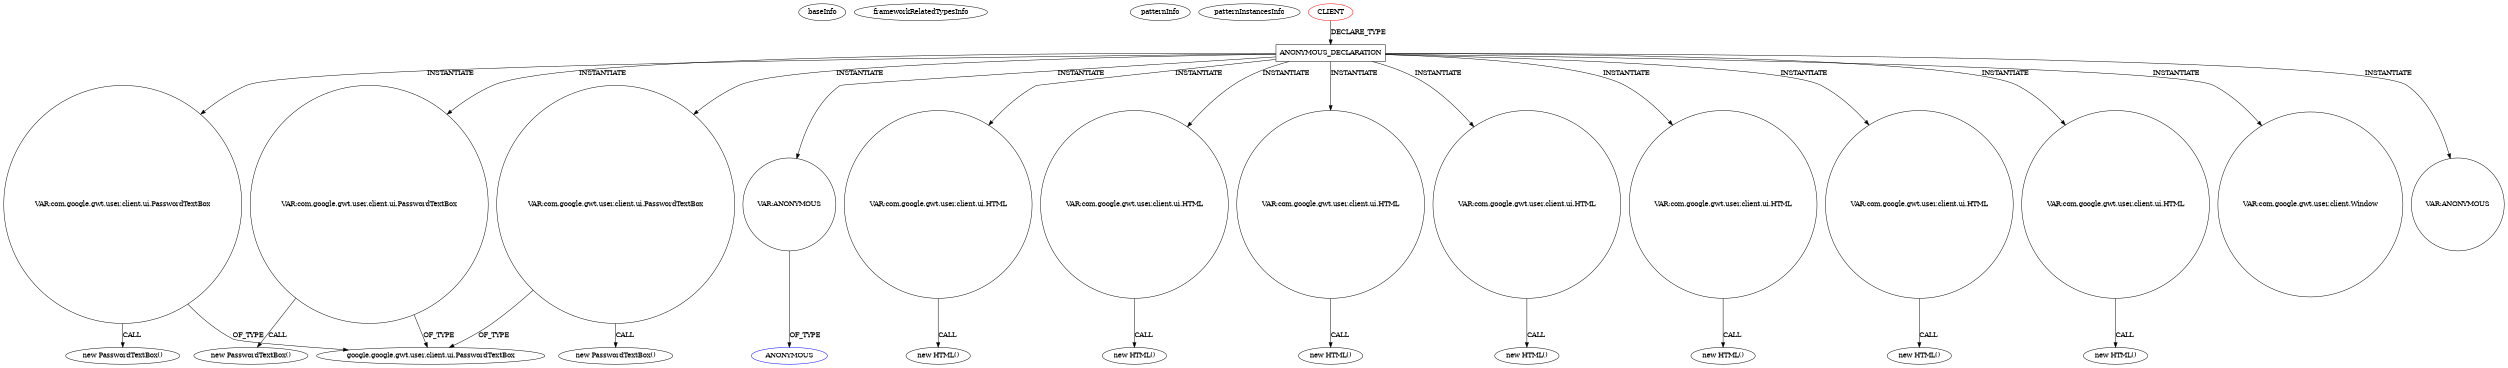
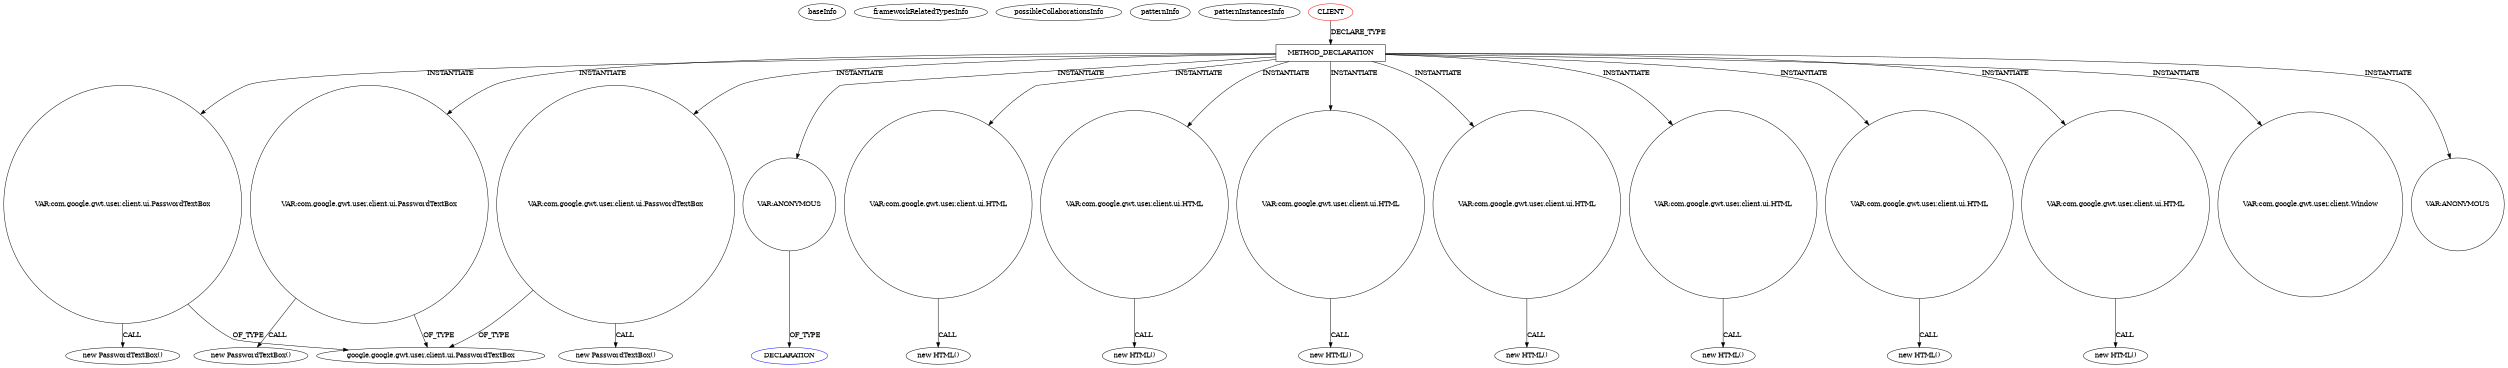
  digraph {
    node [isFrameworkType=false vertexType=VARIABLE_EXPRESION]
    baseInfo [category=pattern graphId=1010 isAnonymous=false possibleRelation=false isFrameworkType="" vertexType=""]
    frameworkRelatedTypesInfo [isFrameworkType="" vertexType=""]
+   possibleCollaborationsInfo [isFrameworkType="" vertexType=""]
    patternInfo [frequency=2.0 patternRootClient=0 isFrameworkType="" vertexType=""]
    patternInstancesInfo [0="MainMain-ChatCafeine~/MainMain-ChatCafeine/ChatCafeine-master/ChatCafeine/src/sources/client/vue/profil/ProfilPanel.java~ProfilPanel~278" 1="woox-serverapp~/woox-serverapp/serverapp-master/src/wooxes/net/shared/Usuari.java~Usuari~4667" isFrameworkType="" vertexType=""]
    n6 [label="new PasswordTextBox()" vertexType=CONSTRUCTOR_CALL]
    n7 [label="VAR:com.google.gwt.user.client.ui.PasswordTextBox" shape=circle]
    n8 [label="google.google.gwt.user.client.ui.PasswordTextBox" vertexType=FRAMEWORK_CLASS_TYPE]
    n9 [label="VAR:com.google.gwt.user.client.ui.PasswordTextBox" shape=circle]
    n10 [label="new PasswordTextBox()" vertexType=CONSTRUCTOR_CALL]
    n11 [label="VAR:com.google.gwt.user.client.ui.PasswordTextBox" shape=circle]
    n12 [label="new PasswordTextBox()" vertexType=CONSTRUCTOR_CALL]
-   n13 [label=ANONYMOUS_DECLARATION shape=box vertexType=CLIENT_METHOD_DECLARATION]
+   n13 [label=METHOD_DECLARATION shape=box vertexType=CLIENT_METHOD_DECLARATION]
    n14 [label="VAR:ANONYMOUS" shape=circle]
    n15 [label="VAR:com.google.gwt.user.client.ui.HTML" shape=circle]
    n16 [label="VAR:com.google.gwt.user.client.ui.HTML" shape=circle]
    n17 [label="VAR:com.google.gwt.user.client.ui.HTML" shape=circle]
    n18 [label="VAR:com.google.gwt.user.client.ui.HTML" shape=circle]
    n19 [label="VAR:com.google.gwt.user.client.ui.HTML" shape=circle]
    n20 [label="VAR:com.google.gwt.user.client.ui.HTML" shape=circle]
    n21 [label="VAR:com.google.gwt.user.client.ui.HTML" shape=circle]
    n22 [label="VAR:com.google.gwt.user.client.Window" shape=circle]
    n23 [label="VAR:ANONYMOUS" shape=circle]
-   n24 [color=blue label=ANONYMOUS vertexType=REFERENCE_ANONYMOUS_DECLARATION]
+   n24 [color=blue label=DECLARATION vertexType=REFERENCE_ANONYMOUS_DECLARATION]
    n25 [label="new HTML()" vertexType=CONSTRUCTOR_CALL]
    n26 [label="new HTML()" vertexType=CONSTRUCTOR_CALL]
    n27 [label="new HTML()" vertexType=CONSTRUCTOR_CALL]
    n28 [label="new HTML()" vertexType=CONSTRUCTOR_CALL]
    n29 [label="new HTML()" vertexType=CONSTRUCTOR_CALL]
    n30 [label="new HTML()" vertexType=CONSTRUCTOR_CALL]
    n31 [label="new HTML()" vertexType=CONSTRUCTOR_CALL]
    n32 [color=red label=CLIENT vertexType=ROOT_CLIENT_CLASS_DECLARATION]
    n7 -> n6 [label=CALL]
    n7 -> n8 [label=OF_TYPE]
    n9 -> n8 [label=OF_TYPE]
    n9 -> n10 [label=CALL]
    n11 -> n8 [label=OF_TYPE]
    n11 -> n12 [label=CALL]
    n13 -> n7 [label=INSTANTIATE]
    n13 -> n9 [label=INSTANTIATE]
    n13 -> n11 [label=INSTANTIATE]
    n13 -> n14 [label=INSTANTIATE]
    n13 -> n15 [label=INSTANTIATE]
    n13 -> n16 [label=INSTANTIATE]
    n13 -> n17 [label=INSTANTIATE]
    n13 -> n18 [label=INSTANTIATE]
    n13 -> n19 [label=INSTANTIATE]
    n13 -> n20 [label=INSTANTIATE]
    n13 -> n21 [label=INSTANTIATE]
    n13 -> n22 [label=INSTANTIATE]
    n13 -> n23 [label=INSTANTIATE]
    n14 -> n24 [label=OF_TYPE]
    n15 -> n25 [label=CALL]
    n16 -> n26 [label=CALL]
    n17 -> n27 [label=CALL]
    n18 -> n28 [label=CALL]
    n19 -> n29 [label=CALL]
    n20 -> n30 [label=CALL]
    n21 -> n31 [label=CALL]
    n32 -> n13 [label=DECLARE_TYPE]
  }
